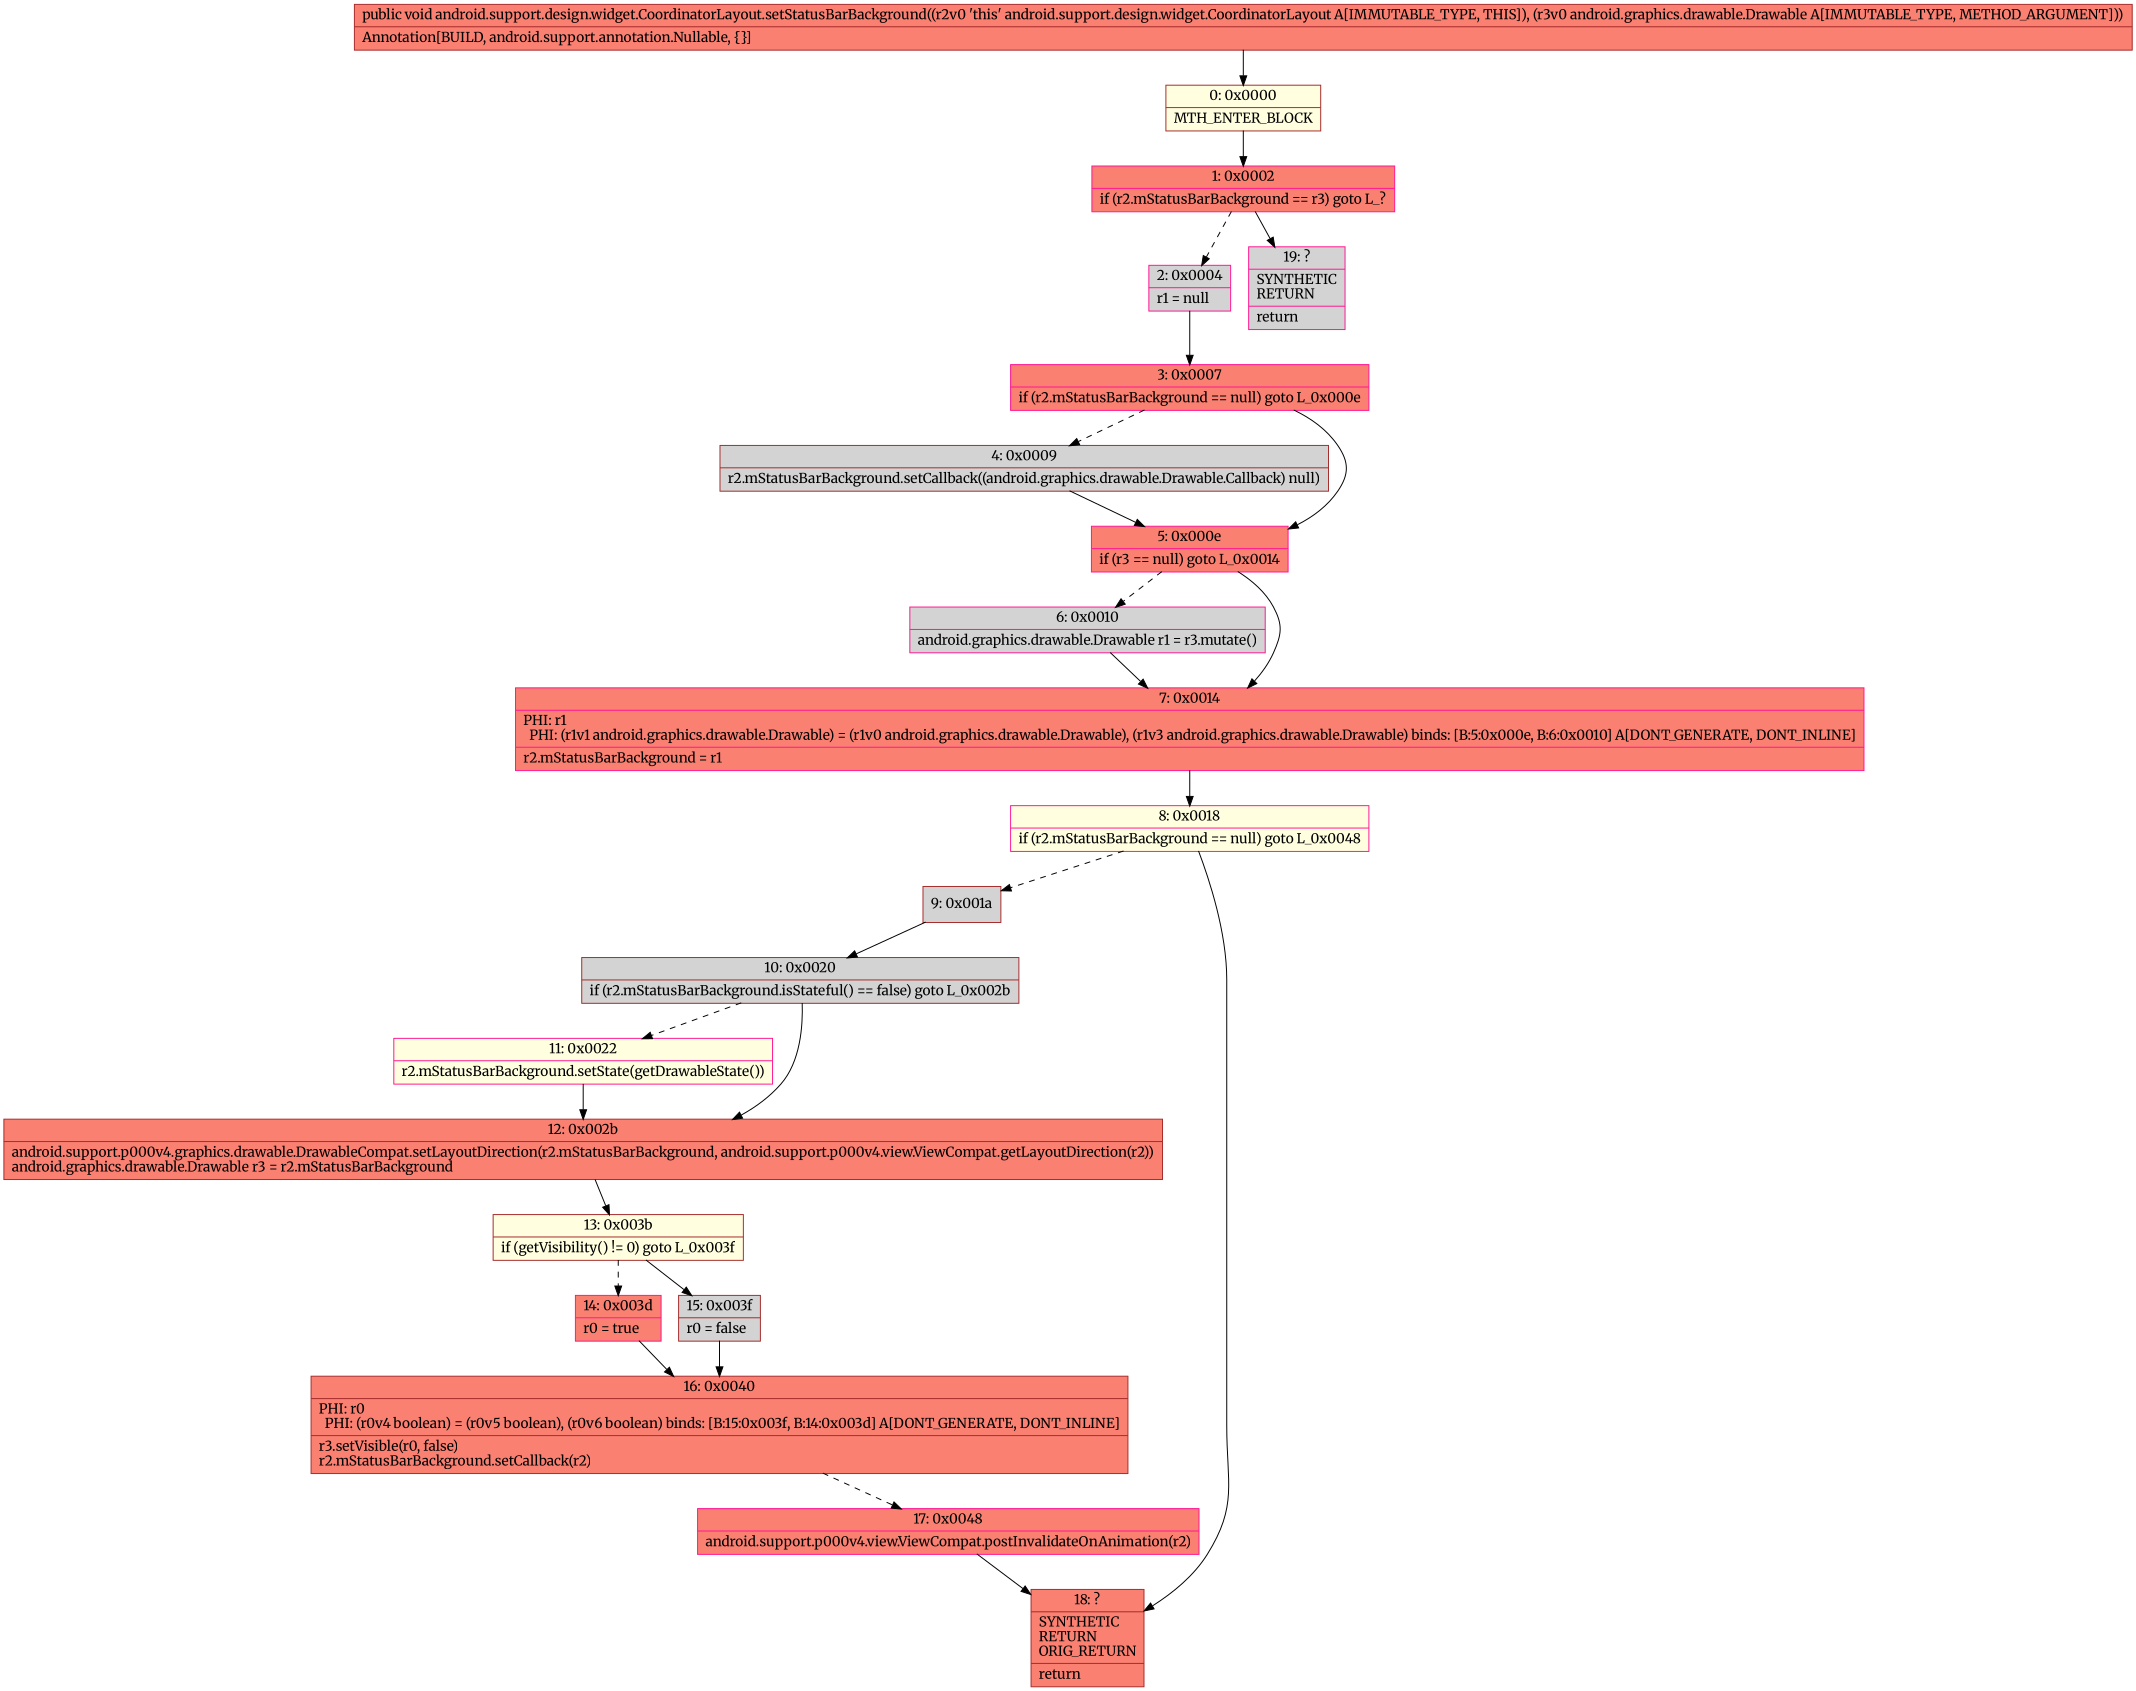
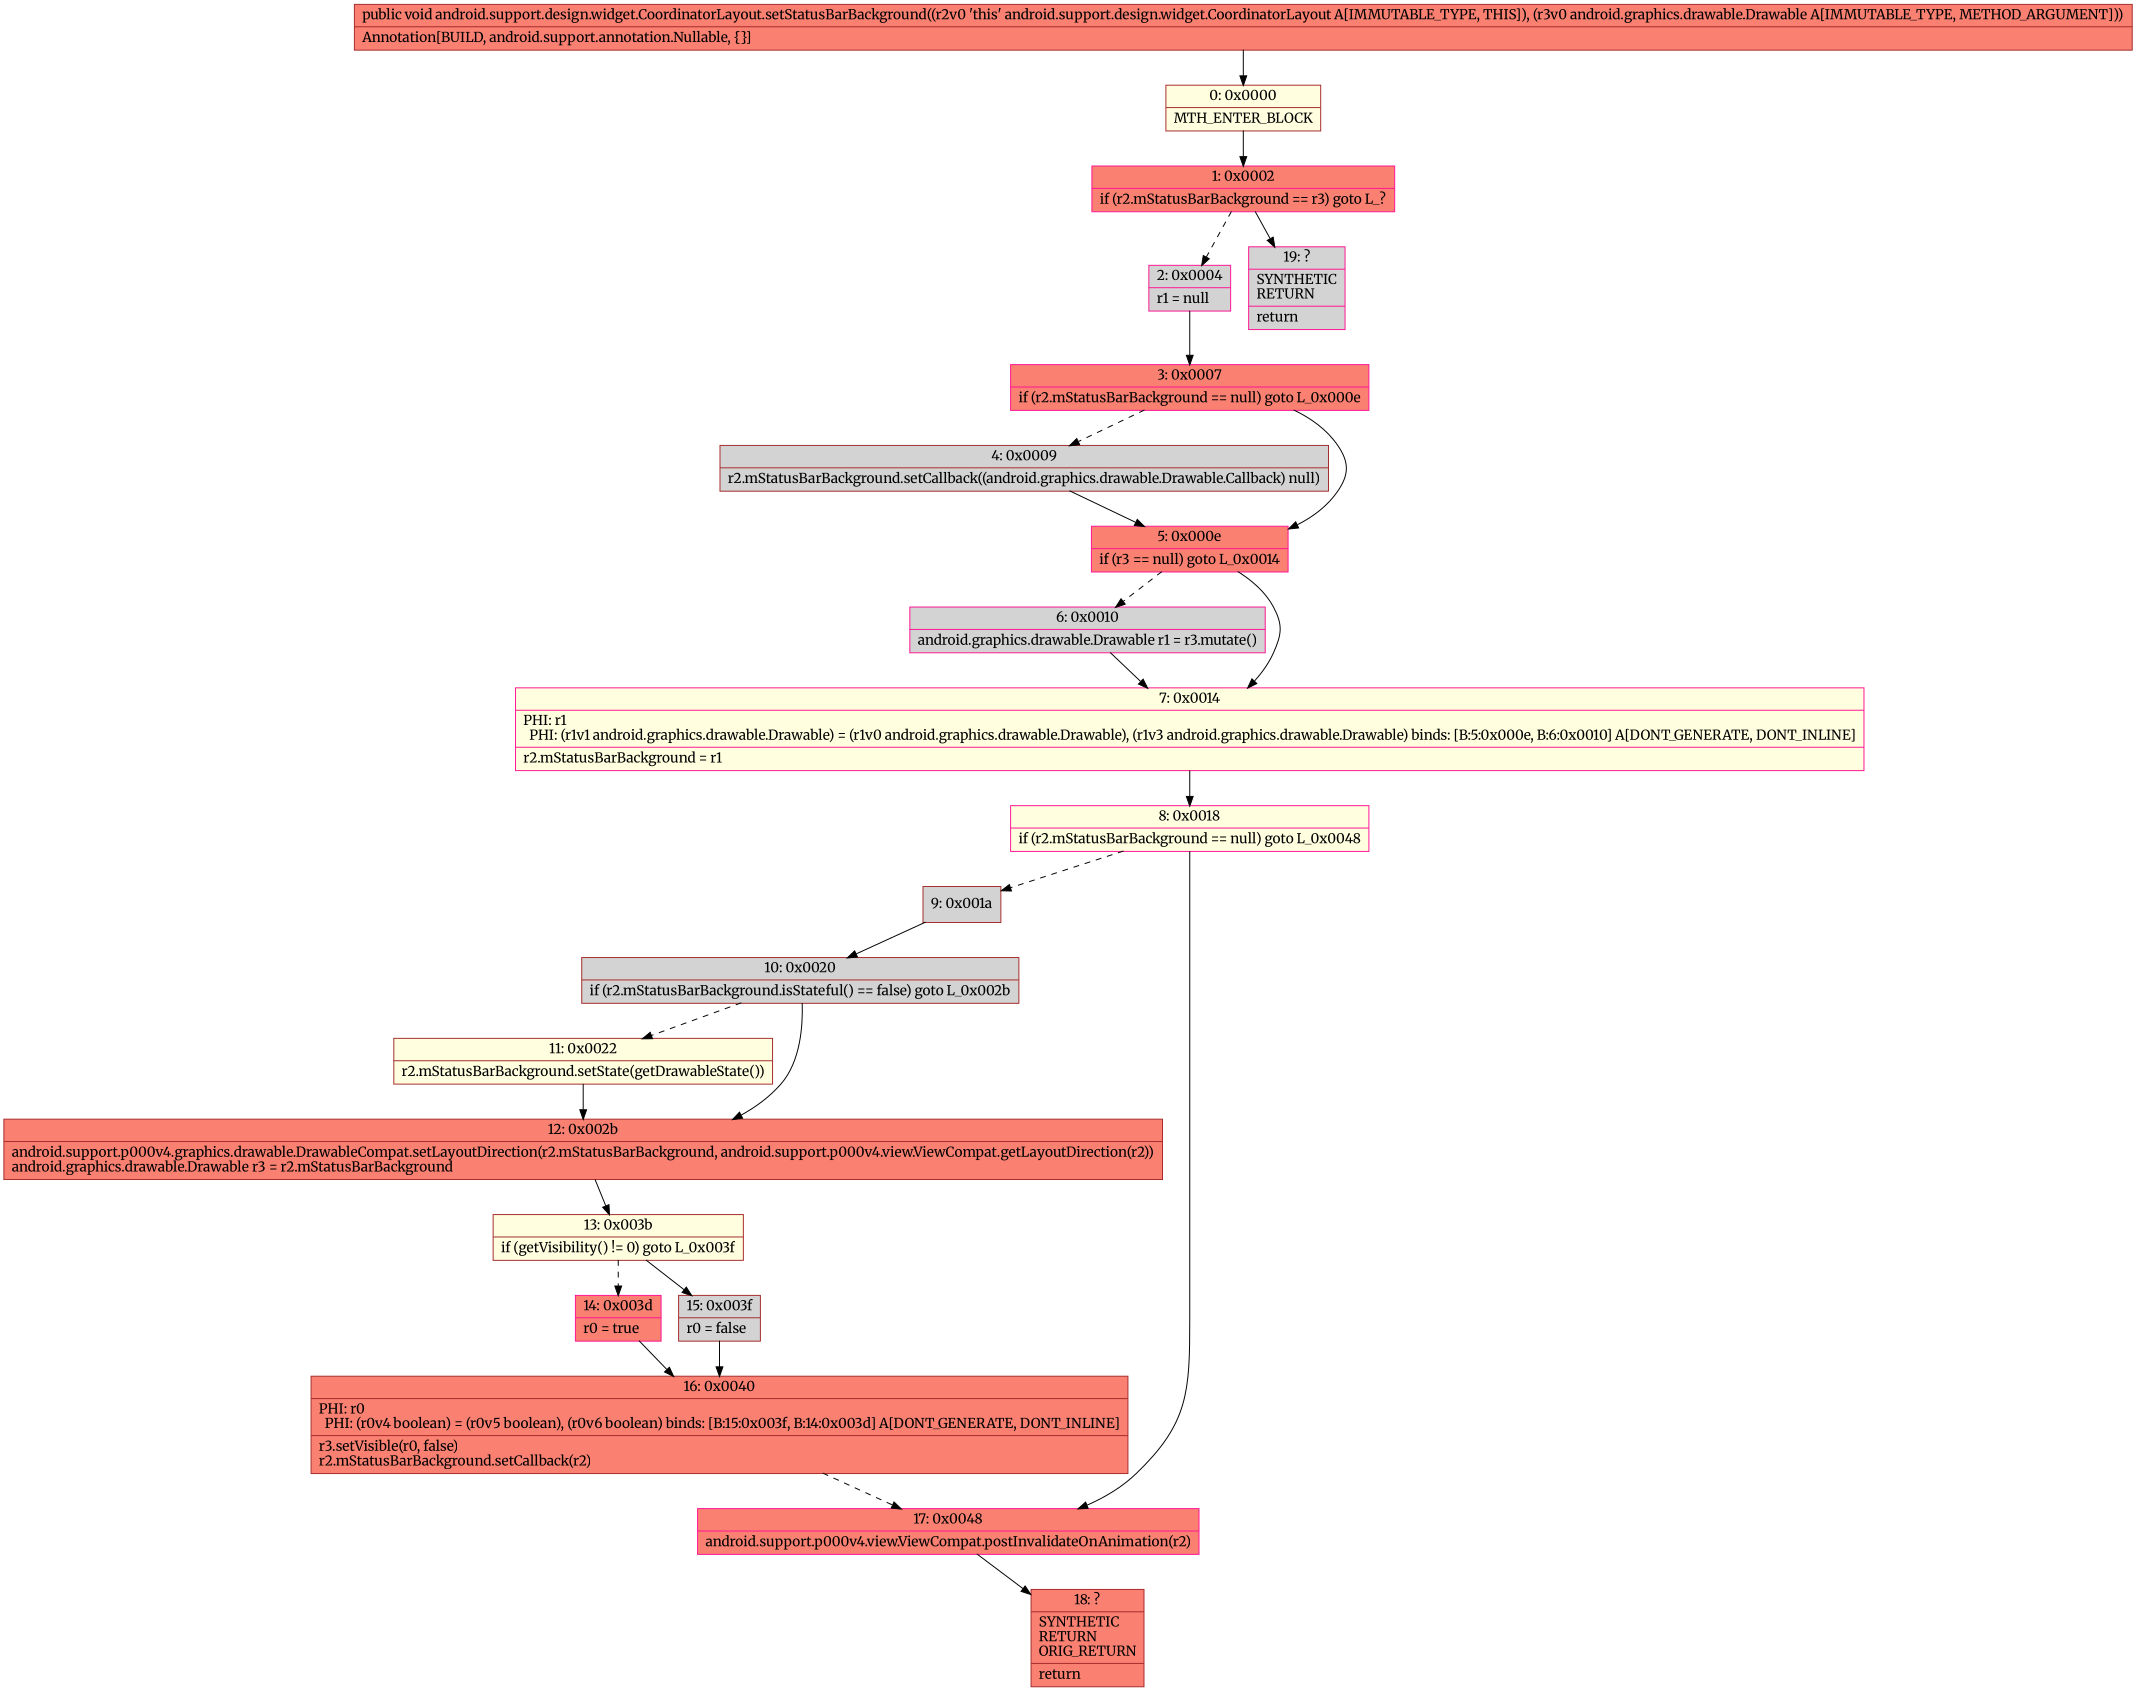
  digraph {
    fontname=Merriweather
    node [color=deeppink fillcolor=salmon fontname=Merriweather shape=record style=filled]
    edge [fontname=Merriweather]
    n1 [color=brown fillcolor=lightyellow label="{0\:\ 0x0000|MTH_ENTER_BLOCK\l}"]
    n2 [label="{1\:\ 0x0002|if (r2.mStatusBarBackground == r3) goto L_?\l}"]
    n3 [fillcolor=lightgrey label="{2\:\ 0x0004|r1 = null\l}"]
    n4 [fillcolor=lightgrey label="{19\:\ ?|SYNTHETIC\lRETURN\l|return\l}"]
    n5 [label="{3\:\ 0x0007|if (r2.mStatusBarBackground == null) goto L_0x000e\l}"]
    n6 [color=brown fillcolor=lightgrey label="{4\:\ 0x0009|r2.mStatusBarBackground.setCallback((android.graphics.drawable.Drawable.Callback) null)\l}"]
    n7 [label="{5\:\ 0x000e|if (r3 == null) goto L_0x0014\l}"]
    n8 [fillcolor=lightgrey label="{6\:\ 0x0010|android.graphics.drawable.Drawable r1 = r3.mutate()\l}"]
-   n9 [label="{7\:\ 0x0014|PHI: r1 \l  PHI: (r1v1 android.graphics.drawable.Drawable) = (r1v0 android.graphics.drawable.Drawable), (r1v3 android.graphics.drawable.Drawable) binds: [B:5:0x000e, B:6:0x0010] A[DONT_GENERATE, DONT_INLINE]\l|r2.mStatusBarBackground = r1\l}"]
+   n9 [fillcolor=lightyellow label="{7\:\ 0x0014|PHI: r1 \l  PHI: (r1v1 android.graphics.drawable.Drawable) = (r1v0 android.graphics.drawable.Drawable), (r1v3 android.graphics.drawable.Drawable) binds: [B:5:0x000e, B:6:0x0010] A[DONT_GENERATE, DONT_INLINE]\l|r2.mStatusBarBackground = r1\l}"]
    n10 [fillcolor=lightyellow label="{8\:\ 0x0018|if (r2.mStatusBarBackground == null) goto L_0x0048\l}"]
    n11 [color=brown fillcolor=lightgrey label="{9\:\ 0x001a}"]
    n12 [label="{17\:\ 0x0048|android.support.p000v4.view.ViewCompat.postInvalidateOnAnimation(r2)\l}"]
    n13 [color=brown fillcolor=lightgrey label="{10\:\ 0x0020|if (r2.mStatusBarBackground.isStateful() == false) goto L_0x002b\l}"]
    n14 [color=brown label="{18\:\ ?|SYNTHETIC\lRETURN\lORIG_RETURN\l|return\l}"]
-   n15 [fillcolor=lightyellow label="{11\:\ 0x0022|r2.mStatusBarBackground.setState(getDrawableState())\l}"]
+   n15 [color=brown fillcolor=lightyellow label="{11\:\ 0x0022|r2.mStatusBarBackground.setState(getDrawableState())\l}"]
    n16 [color=brown label="{12\:\ 0x002b|android.support.p000v4.graphics.drawable.DrawableCompat.setLayoutDirection(r2.mStatusBarBackground, android.support.p000v4.view.ViewCompat.getLayoutDirection(r2))\landroid.graphics.drawable.Drawable r3 = r2.mStatusBarBackground\l}"]
    n17 [color=brown fillcolor=lightyellow label="{13\:\ 0x003b|if (getVisibility() != 0) goto L_0x003f\l}"]
    n18 [label="{14\:\ 0x003d|r0 = true\l}"]
    n19 [color=brown fillcolor=lightgrey label="{15\:\ 0x003f|r0 = false\l}"]
    n20 [color=brown label="{16\:\ 0x0040|PHI: r0 \l  PHI: (r0v4 boolean) = (r0v5 boolean), (r0v6 boolean) binds: [B:15:0x003f, B:14:0x003d] A[DONT_GENERATE, DONT_INLINE]\l|r3.setVisible(r0, false)\lr2.mStatusBarBackground.setCallback(r2)\l}"]
    n21 [color=brown label="{public void android.support.design.widget.CoordinatorLayout.setStatusBarBackground((r2v0 'this' android.support.design.widget.CoordinatorLayout A[IMMUTABLE_TYPE, THIS]), (r3v0 android.graphics.drawable.Drawable A[IMMUTABLE_TYPE, METHOD_ARGUMENT]))  | Annotation[BUILD, android.support.annotation.Nullable, \{\}]\l}"]
    n1 -> n2
    n2 -> n3 [style=dashed]
    n2 -> n4
    n3 -> n5
    n5 -> n6 [style=dashed]
    n5 -> n7
    n6 -> n7
    n7 -> n8 [style=dashed]
    n7 -> n9
    n8 -> n9
    n9 -> n10
    n10 -> n11 [style=dashed]
-   n10 -> n14
+   n10 -> n12
    n11 -> n13
    n12 -> n14
    n13 -> n15 [style=dashed]
    n13 -> n16
    n15 -> n16
    n16 -> n17
    n17 -> n18 [style=dashed]
    n17 -> n19
    n18 -> n20
    n19 -> n20
    n20 -> n12 [style=dashed]
    n21 -> n1
  }
